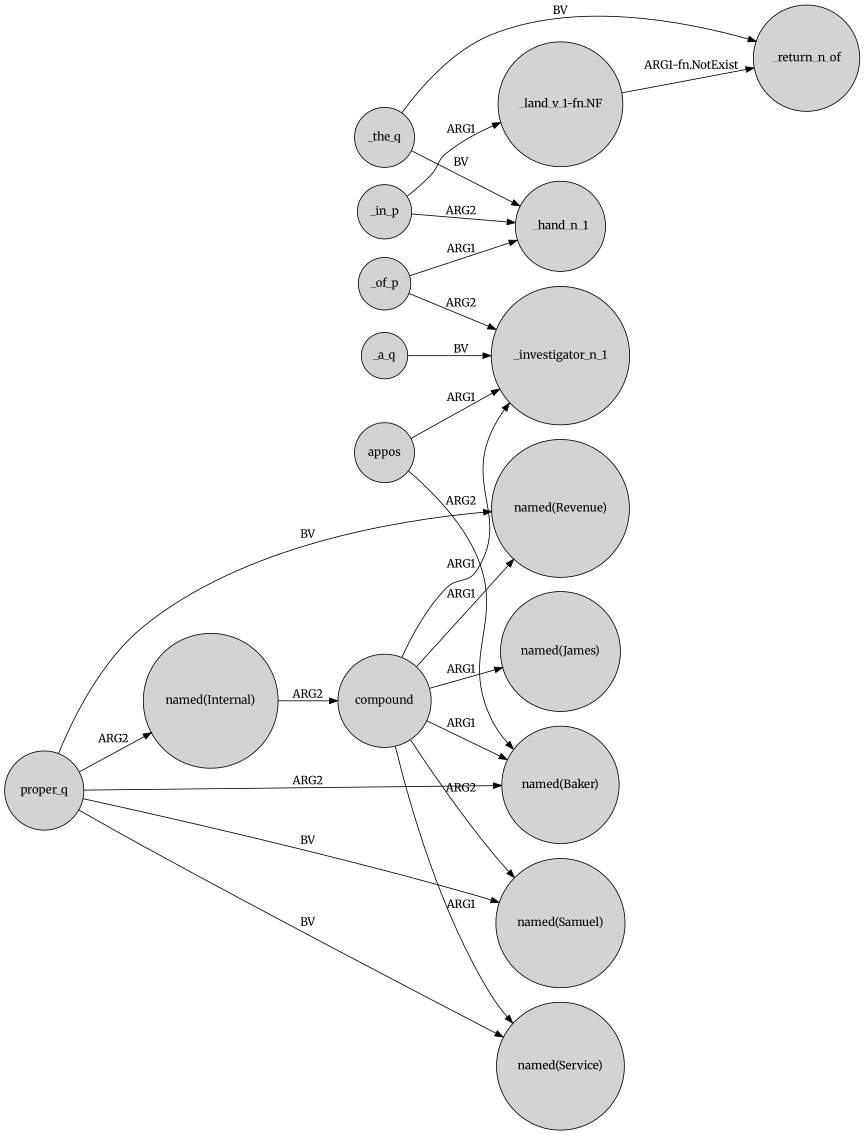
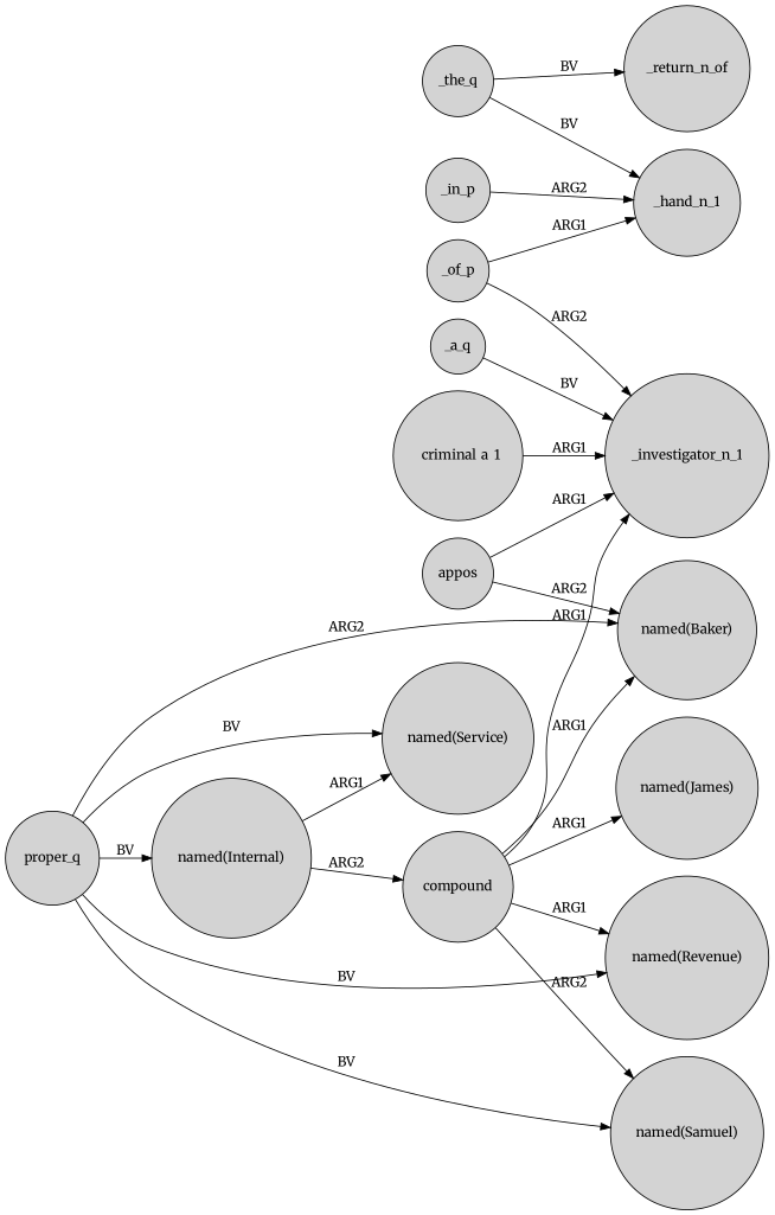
  digraph {
    fontname=Merriweather
    rankdir=LR
    node [fontname=Merriweather shape=circle style=filled]
    edge [fontname=Merriweather]
    _the_q
    _return_n_of
    _hand_n_1
    compound
    "named(Revenue)"
    _investigator_n_1
    "named(Service)"
    "named(Samuel)"
    "named(Baker)"
    "named(James)"
    "named(Internal)"
    _in_p
-   "_land_v_1-fn.NF"
    appos
    proper_q
    _of_p
+   _criminal_a_1
    _a_q
    _the_q -> _return_n_of [label=BV]
    _the_q -> _hand_n_1 [label=BV]
    compound -> "named(Revenue)" [label=ARG1]
    compound -> _investigator_n_1 [label=ARG1]
-   compound -> "named(Service)" [label=ARG1]
+   "named(Internal)" -> "named(Service)" [label=ARG1]
    compound -> "named(Samuel)" [label=ARG2]
    compound -> "named(Baker)" [label=ARG1]
    compound -> "named(James)" [label=ARG1]
    "named(Internal)" -> compound [label=ARG2]
    _in_p -> _hand_n_1 [label=ARG2]
-   _in_p -> "_land_v_1-fn.NF" [label=ARG1]
-   "_land_v_1-fn.NF" -> _return_n_of [label="ARG1-fn.NotExist"]
    appos -> _investigator_n_1 [label=ARG1]
    appos -> "named(Baker)" [label=ARG2]
    proper_q -> "named(Revenue)" [label=BV]
    proper_q -> "named(Service)" [label=BV]
    proper_q -> "named(Samuel)" [label=BV]
    proper_q -> "named(Baker)" [label=ARG2]
-   proper_q -> "named(Internal)" [label=ARG2]
+   proper_q -> "named(Internal)" [label=BV]
    _of_p -> _hand_n_1 [label=ARG1]
    _of_p -> _investigator_n_1 [label=ARG2]
+   _criminal_a_1 -> _investigator_n_1 [label=ARG1]
    _a_q -> _investigator_n_1 [label=BV]
  }
